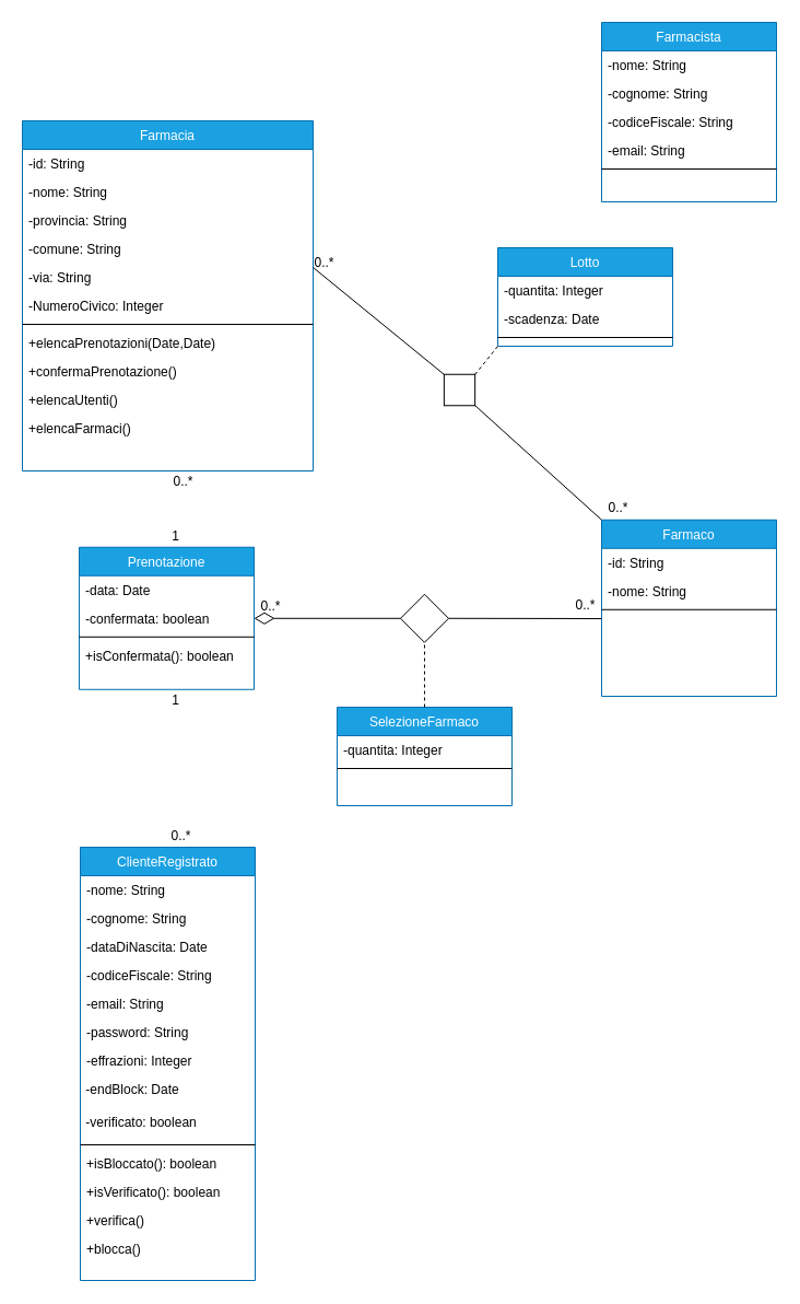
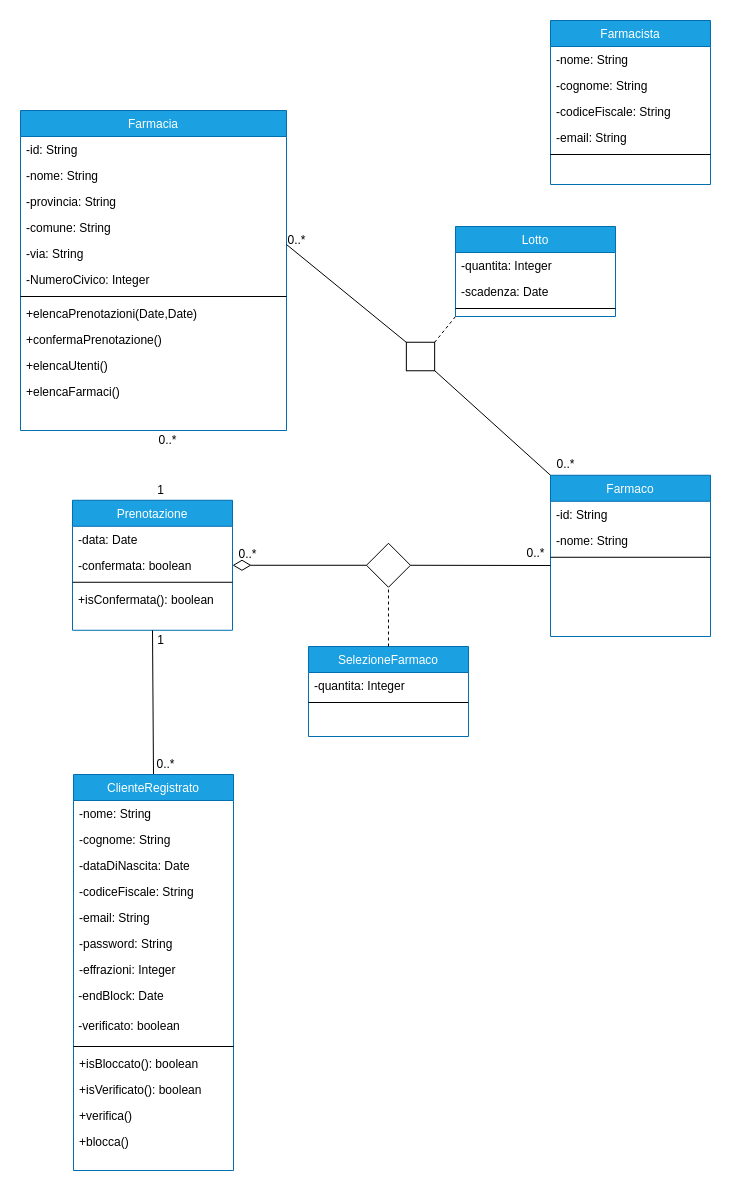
  <mxCell id="0" />
  <mxCell id="1" parent="0" />
  <mxCell id="2" value="Farmacia" style="swimlane;fontStyle=0;align=center;verticalAlign=top;childLayout=stackLayout;horizontal=1;startSize=26;horizontalStack=0;resizeParent=1;resizeLast=0;collapsible=1;marginBottom=0;rounded=0;shadow=0;strokeWidth=1;fillColor=#1ba1e2;strokeColor=#006EAF;fontColor=#ffffff;" parent="1" vertex="1"><mxGeometry x="20" y="110" width="266" height="320" as="geometry"><mxRectangle x="230" y="140" width="160" height="26" as="alternateBounds" /></mxGeometry></mxCell>
  <mxCell id="3" value="-id: String" style="text;align=left;verticalAlign=top;spacingLeft=4;spacingRight=4;overflow=hidden;rotatable=0;points=[[0,0.5],[1,0.5]];portConstraint=eastwest;" parent="2" vertex="1"><mxGeometry y="26" width="266" height="26" as="geometry" /></mxCell>
  <mxCell id="4" value="-nome: String&#10;" style="text;align=left;verticalAlign=top;spacingLeft=4;spacingRight=4;overflow=hidden;rotatable=0;points=[[0,0.5],[1,0.5]];portConstraint=eastwest;" parent="2" vertex="1"><mxGeometry y="52" width="266" height="26" as="geometry" /></mxCell>
  <mxCell id="5" value="-provincia: String" style="text;align=left;verticalAlign=top;spacingLeft=4;spacingRight=4;overflow=hidden;rotatable=0;points=[[0,0.5],[1,0.5]];portConstraint=eastwest;rounded=0;shadow=0;html=0;" parent="2" vertex="1"><mxGeometry y="78" width="266" height="26" as="geometry" /></mxCell>
  <mxCell id="6" value="-comune: String" style="text;align=left;verticalAlign=top;spacingLeft=4;spacingRight=4;overflow=hidden;rotatable=0;points=[[0,0.5],[1,0.5]];portConstraint=eastwest;rounded=0;shadow=0;html=0;" parent="2" vertex="1"><mxGeometry y="104" width="266" height="26" as="geometry" /></mxCell>
  <mxCell id="7" value="-via: String" style="text;align=left;verticalAlign=top;spacingLeft=4;spacingRight=4;overflow=hidden;rotatable=0;points=[[0,0.5],[1,0.5]];portConstraint=eastwest;" parent="2" vertex="1"><mxGeometry y="130" width="266" height="26" as="geometry" /></mxCell>
  <mxCell id="8" value="-NumeroCivico: Integer" style="text;align=left;verticalAlign=top;spacingLeft=4;spacingRight=4;overflow=hidden;rotatable=0;points=[[0,0.5],[1,0.5]];portConstraint=eastwest;" parent="2" vertex="1"><mxGeometry y="156" width="266" height="26" as="geometry" /></mxCell>
  <mxCell id="9" value="" style="line;html=1;strokeWidth=1;align=left;verticalAlign=middle;spacingTop=-1;spacingLeft=3;spacingRight=3;rotatable=0;labelPosition=right;points=[];portConstraint=eastwest;" parent="2" vertex="1"><mxGeometry y="182" width="266" height="8" as="geometry" /></mxCell>
  <mxCell id="10" value="+elencaPrenotazioni(Date,Date)" style="text;align=left;verticalAlign=top;spacingLeft=4;spacingRight=4;overflow=hidden;rotatable=0;points=[[0,0.5],[1,0.5]];portConstraint=eastwest;" parent="2" vertex="1"><mxGeometry y="190" width="266" height="26" as="geometry" /></mxCell>
  <mxCell id="11" value="+confermaPrenotazione()" style="text;align=left;verticalAlign=top;spacingLeft=4;spacingRight=4;overflow=hidden;rotatable=0;points=[[0,0.5],[1,0.5]];portConstraint=eastwest;" parent="2" vertex="1"><mxGeometry y="216" width="266" height="26" as="geometry" /></mxCell>
  <mxCell id="12" value="+elencaUtenti()" style="text;align=left;verticalAlign=top;spacingLeft=4;spacingRight=4;overflow=hidden;rotatable=0;points=[[0,0.5],[1,0.5]];portConstraint=eastwest;" parent="2" vertex="1"><mxGeometry y="242" width="266" height="26" as="geometry" /></mxCell>
  <mxCell id="13" value="+elencaFarmaci()" style="text;align=left;verticalAlign=top;spacingLeft=4;spacingRight=4;overflow=hidden;rotatable=0;points=[[0,0.5],[1,0.5]];portConstraint=eastwest;" parent="2" vertex="1"><mxGeometry y="268" width="266" height="26" as="geometry" /></mxCell>
  <mxCell id="14" value="Farmacista" style="swimlane;fontStyle=0;align=center;verticalAlign=top;childLayout=stackLayout;horizontal=1;startSize=26;horizontalStack=0;resizeParent=1;resizeLast=0;collapsible=1;marginBottom=0;rounded=0;shadow=0;strokeWidth=1;fillColor=#1ba1e2;strokeColor=#006EAF;fontColor=#ffffff;" parent="1" vertex="1"><mxGeometry x="550" y="20" width="160" height="164" as="geometry"><mxRectangle x="550" y="140" width="160" height="26" as="alternateBounds" /></mxGeometry></mxCell>
  <mxCell id="15" value="-nome: String" style="text;align=left;verticalAlign=top;spacingLeft=4;spacingRight=4;overflow=hidden;rotatable=0;points=[[0,0.5],[1,0.5]];portConstraint=eastwest;" parent="14" vertex="1"><mxGeometry y="26" width="160" height="26" as="geometry" /></mxCell>
  <mxCell id="16" value="-cognome: String" style="text;align=left;verticalAlign=top;spacingLeft=4;spacingRight=4;overflow=hidden;rotatable=0;points=[[0,0.5],[1,0.5]];portConstraint=eastwest;rounded=0;shadow=0;html=0;" parent="14" vertex="1"><mxGeometry y="52" width="160" height="26" as="geometry" /></mxCell>
  <mxCell id="17" value="-codiceFiscale: String" style="text;align=left;verticalAlign=top;spacingLeft=4;spacingRight=4;overflow=hidden;rotatable=0;points=[[0,0.5],[1,0.5]];portConstraint=eastwest;rounded=0;shadow=0;html=0;" parent="14" vertex="1"><mxGeometry y="78" width="160" height="26" as="geometry" /></mxCell>
  <mxCell id="18" value="-email: String" style="text;align=left;verticalAlign=top;spacingLeft=4;spacingRight=4;overflow=hidden;rotatable=0;points=[[0,0.5],[1,0.5]];portConstraint=eastwest;" parent="14" vertex="1"><mxGeometry y="104" width="160" height="26" as="geometry" /></mxCell>
  <mxCell id="19" value="" style="line;html=1;strokeWidth=1;align=left;verticalAlign=middle;spacingTop=-1;spacingLeft=3;spacingRight=3;rotatable=0;labelPosition=right;points=[];portConstraint=eastwest;" parent="14" vertex="1"><mxGeometry y="130" width="160" height="8" as="geometry" /></mxCell>
  <mxCell id="20" value="Farmaco" style="swimlane;fontStyle=0;align=center;verticalAlign=top;childLayout=stackLayout;horizontal=1;startSize=26;horizontalStack=0;resizeParent=1;resizeLast=0;collapsible=1;marginBottom=0;rounded=0;shadow=0;strokeWidth=1;fillColor=#1ba1e2;strokeColor=#006EAF;fontColor=#ffffff;" parent="1" vertex="1"><mxGeometry x="550" y="474.77" width="160" height="161.23" as="geometry"><mxRectangle x="230" y="140" width="160" height="26" as="alternateBounds" /></mxGeometry></mxCell>
  <mxCell id="21" value="-id: String" style="text;align=left;verticalAlign=top;spacingLeft=4;spacingRight=4;overflow=hidden;rotatable=0;points=[[0,0.5],[1,0.5]];portConstraint=eastwest;" parent="20" vertex="1"><mxGeometry y="26" width="160" height="26" as="geometry" /></mxCell>
  <mxCell id="22" value="-nome: String&#10;" style="text;align=left;verticalAlign=top;spacingLeft=4;spacingRight=4;overflow=hidden;rotatable=0;points=[[0,0.5],[1,0.5]];portConstraint=eastwest;" parent="20" vertex="1"><mxGeometry y="52" width="160" height="26" as="geometry" /></mxCell>
  <mxCell id="23" value="" style="line;html=1;strokeWidth=1;align=left;verticalAlign=middle;spacingTop=-1;spacingLeft=3;spacingRight=3;rotatable=0;labelPosition=right;points=[];portConstraint=eastwest;" parent="20" vertex="1"><mxGeometry y="78" width="160" height="8" as="geometry" /></mxCell>
  <mxCell id="24" value="Prenotazione" style="swimlane;fontStyle=0;align=center;verticalAlign=top;childLayout=stackLayout;horizontal=1;startSize=26;horizontalStack=0;resizeParent=1;resizeLast=0;collapsible=1;marginBottom=0;rounded=0;shadow=0;strokeWidth=1;fillColor=#1ba1e2;strokeColor=#006EAF;fontColor=#ffffff;" parent="1" vertex="1"><mxGeometry x="72" y="499.77" width="160" height="130" as="geometry"><mxRectangle x="230" y="140" width="160" height="26" as="alternateBounds" /></mxGeometry></mxCell>
  <mxCell id="25" value="-data: Date&#10;" style="text;align=left;verticalAlign=top;spacingLeft=4;spacingRight=4;overflow=hidden;rotatable=0;points=[[0,0.5],[1,0.5]];portConstraint=eastwest;" parent="24" vertex="1"><mxGeometry y="26" width="160" height="26" as="geometry" /></mxCell>
  <mxCell id="26" value="-confermata: boolean" style="text;align=left;verticalAlign=top;spacingLeft=4;spacingRight=4;overflow=hidden;rotatable=0;points=[[0,0.5],[1,0.5]];portConstraint=eastwest;" parent="24" vertex="1"><mxGeometry y="52" width="160" height="26" as="geometry" /></mxCell>
  <mxCell id="27" value="" style="line;html=1;strokeWidth=1;align=left;verticalAlign=middle;spacingTop=-1;spacingLeft=3;spacingRight=3;rotatable=0;labelPosition=right;points=[];portConstraint=eastwest;" parent="24" vertex="1"><mxGeometry y="78" width="160" height="8" as="geometry" /></mxCell>
  <mxCell id="28" value="+isConfermata(): boolean" style="text;align=left;verticalAlign=top;spacingLeft=4;spacingRight=4;overflow=hidden;rotatable=0;points=[[0,0.5],[1,0.5]];portConstraint=eastwest;" parent="24" vertex="1"><mxGeometry y="86" width="160" height="26" as="geometry" /></mxCell>
+ <mxCell id="29" value="" style="endArrow=none;html=1;exitX=0.5;exitY=0;exitDx=0;exitDy=0;entryX=0.5;entryY=1;entryDx=0;entryDy=0;endFill=0;" parent="1" source="36" target="24" edge="1"><mxGeometry width="50" height="50" relative="1" as="geometry"><mxPoint x="154" y="774" as="sourcePoint" /><mxPoint x="687" y="574" as="targetPoint" /></mxGeometry></mxCell>
  <mxCell id="30" value="0..*" style="text;html=1;align=center;verticalAlign=middle;resizable=0;points=[];autosize=1;strokeColor=none;" parent="1" vertex="1"><mxGeometry x="281" y="230" width="30" height="20" as="geometry" /></mxCell>
  <mxCell id="31" value="1" style="text;html=1;align=center;verticalAlign=middle;resizable=0;points=[];autosize=1;strokeColor=none;" parent="1" vertex="1"><mxGeometry x="150" y="479.77" width="20" height="20" as="geometry" /></mxCell>
  <mxCell id="32" value="0..*" style="text;html=1;align=center;verticalAlign=middle;resizable=0;points=[];autosize=1;strokeColor=none;" parent="1" vertex="1"><mxGeometry x="152" y="430" width="30" height="20" as="geometry" /></mxCell>
  <mxCell id="33" value="1" style="text;html=1;align=center;verticalAlign=middle;resizable=0;points=[];autosize=1;strokeColor=none;" parent="1" vertex="1"><mxGeometry x="150" y="629.77" width="20" height="20" as="geometry" /></mxCell>
  <mxCell id="34" value="0..*" style="text;html=1;align=center;verticalAlign=middle;resizable=0;points=[];autosize=1;strokeColor=none;" parent="1" vertex="1"><mxGeometry x="150" y="754" width="30" height="20" as="geometry" /></mxCell>
  <mxCell id="35" value="0..*" style="text;html=1;align=center;verticalAlign=middle;resizable=0;points=[];autosize=1;strokeColor=none;" parent="1" vertex="1"><mxGeometry x="232" y="544" width="30" height="20" as="geometry" /></mxCell>
  <mxCell id="36" value="ClienteRegistrato" style="swimlane;fontStyle=0;align=center;verticalAlign=top;childLayout=stackLayout;horizontal=1;startSize=26;horizontalStack=0;resizeParent=1;resizeLast=0;collapsible=1;marginBottom=0;rounded=0;shadow=0;strokeWidth=1;fillColor=#1ba1e2;strokeColor=#006EAF;fontColor=#ffffff;" parent="1" vertex="1"><mxGeometry x="73" y="774" width="160" height="396" as="geometry"><mxRectangle x="230" y="140" width="160" height="26" as="alternateBounds" /></mxGeometry></mxCell>
  <mxCell id="37" value="-nome: String&#10;" style="text;align=left;verticalAlign=top;spacingLeft=4;spacingRight=4;overflow=hidden;rotatable=0;points=[[0,0.5],[1,0.5]];portConstraint=eastwest;" parent="36" vertex="1"><mxGeometry y="26" width="160" height="26" as="geometry" /></mxCell>
  <mxCell id="38" value="-cognome: String" style="text;align=left;verticalAlign=top;spacingLeft=4;spacingRight=4;overflow=hidden;rotatable=0;points=[[0,0.5],[1,0.5]];portConstraint=eastwest;" parent="36" vertex="1"><mxGeometry y="52" width="160" height="26" as="geometry" /></mxCell>
  <mxCell id="39" value="-dataDiNascita: Date" style="text;align=left;verticalAlign=top;spacingLeft=4;spacingRight=4;overflow=hidden;rotatable=0;points=[[0,0.5],[1,0.5]];portConstraint=eastwest;" parent="36" vertex="1"><mxGeometry y="78" width="160" height="26" as="geometry" /></mxCell>
  <mxCell id="40" value="-codiceFiscale: String" style="text;align=left;verticalAlign=top;spacingLeft=4;spacingRight=4;overflow=hidden;rotatable=0;points=[[0,0.5],[1,0.5]];portConstraint=eastwest;" parent="36" vertex="1"><mxGeometry y="104" width="160" height="26" as="geometry" /></mxCell>
  <mxCell id="41" value="-email: String" style="text;align=left;verticalAlign=top;spacingLeft=4;spacingRight=4;overflow=hidden;rotatable=0;points=[[0,0.5],[1,0.5]];portConstraint=eastwest;" parent="36" vertex="1"><mxGeometry y="130" width="160" height="26" as="geometry" /></mxCell>
  <mxCell id="42" value="-password: String" style="text;align=left;verticalAlign=top;spacingLeft=4;spacingRight=4;overflow=hidden;rotatable=0;points=[[0,0.5],[1,0.5]];portConstraint=eastwest;" parent="36" vertex="1"><mxGeometry y="156" width="160" height="26" as="geometry" /></mxCell>
  <mxCell id="43" value="-effrazioni: Integer" style="text;align=left;verticalAlign=top;spacingLeft=4;spacingRight=4;overflow=hidden;rotatable=0;points=[[0,0.5],[1,0.5]];portConstraint=eastwest;" parent="36" vertex="1"><mxGeometry y="182" width="160" height="26" as="geometry" /></mxCell>
  <mxCell id="44" value="&lt;font face=&quot;helvetica&quot;&gt;&amp;nbsp;-endBlock: Date&lt;/font&gt;" style="text;whiteSpace=wrap;html=1;" parent="36" vertex="1"><mxGeometry y="208" width="160" height="30" as="geometry" /></mxCell>
  <mxCell id="45" value="&lt;font face=&quot;helvetica&quot;&gt;&amp;nbsp;-verificato: boolean&lt;/font&gt;" style="text;whiteSpace=wrap;html=1;" parent="36" vertex="1"><mxGeometry y="238" width="160" height="30" as="geometry" /></mxCell>
  <mxCell id="46" value="" style="line;html=1;strokeWidth=1;align=left;verticalAlign=middle;spacingTop=-1;spacingLeft=3;spacingRight=3;rotatable=0;labelPosition=right;points=[];portConstraint=eastwest;" parent="36" vertex="1"><mxGeometry y="268" width="160" height="8" as="geometry" /></mxCell>
  <mxCell id="47" value="+isBloccato(): boolean" style="text;align=left;verticalAlign=top;spacingLeft=4;spacingRight=4;overflow=hidden;rotatable=0;points=[[0,0.5],[1,0.5]];portConstraint=eastwest;" parent="36" vertex="1"><mxGeometry y="276" width="160" height="26" as="geometry" /></mxCell>
  <mxCell id="48" value="+isVerificato(): boolean" style="text;align=left;verticalAlign=top;spacingLeft=4;spacingRight=4;overflow=hidden;rotatable=0;points=[[0,0.5],[1,0.5]];portConstraint=eastwest;" parent="36" vertex="1"><mxGeometry y="302" width="160" height="26" as="geometry" /></mxCell>
  <mxCell id="49" value="+verifica()" style="text;align=left;verticalAlign=top;spacingLeft=4;spacingRight=4;overflow=hidden;rotatable=0;points=[[0,0.5],[1,0.5]];portConstraint=eastwest;" parent="36" vertex="1"><mxGeometry y="328" width="160" height="26" as="geometry" /></mxCell>
  <mxCell id="50" value="+blocca()" style="text;align=left;verticalAlign=top;spacingLeft=4;spacingRight=4;overflow=hidden;rotatable=0;points=[[0,0.5],[1,0.5]];portConstraint=eastwest;" parent="36" vertex="1"><mxGeometry y="354" width="160" height="26" as="geometry" /></mxCell>
  <mxCell id="51" value="" style="endArrow=none;html=1;entryX=0;entryY=0;entryDx=0;entryDy=0;endFill=0;startArrow=none;exitX=1;exitY=0.5;exitDx=0;exitDy=0;" parent="1" source="65" target="20" edge="1"><mxGeometry width="50" height="50" relative="1" as="geometry"><mxPoint x="286" y="244" as="sourcePoint" /><mxPoint x="500" y="454" as="targetPoint" /></mxGeometry></mxCell>
  <mxCell id="52" value="" style="endArrow=none;html=1;exitX=1;exitY=0.5;exitDx=0;exitDy=0;endFill=0;startSize=16;strokeWidth=1;startArrow=none;startFill=0;" parent="1" source="61" edge="1"><mxGeometry width="50" height="50" relative="1" as="geometry"><mxPoint x="233" y="564" as="sourcePoint" /><mxPoint x="550" y="565" as="targetPoint" /></mxGeometry></mxCell>
  <mxCell id="53" value="0..*" style="text;html=1;align=center;verticalAlign=middle;resizable=0;points=[];autosize=1;strokeColor=none;" parent="1" vertex="1"><mxGeometry x="550" y="454" width="30" height="20" as="geometry" /></mxCell>
  <mxCell id="54" value="Lotto" style="swimlane;fontStyle=0;align=center;verticalAlign=top;childLayout=stackLayout;horizontal=1;startSize=26;horizontalStack=0;resizeParent=1;resizeLast=0;collapsible=1;marginBottom=0;rounded=0;shadow=0;strokeWidth=1;fillColor=#1ba1e2;strokeColor=#006EAF;fontColor=#ffffff;" parent="1" vertex="1"><mxGeometry x="455" y="226" width="160" height="90" as="geometry"><mxRectangle x="550" y="140" width="160" height="26" as="alternateBounds" /></mxGeometry></mxCell>
  <mxCell id="55" value="-quantita: Integer" style="text;align=left;verticalAlign=top;spacingLeft=4;spacingRight=4;overflow=hidden;rotatable=0;points=[[0,0.5],[1,0.5]];portConstraint=eastwest;" parent="54" vertex="1"><mxGeometry y="26" width="160" height="26" as="geometry" /></mxCell>
  <mxCell id="56" value="-scadenza: Date" style="text;align=left;verticalAlign=top;spacingLeft=4;spacingRight=4;overflow=hidden;rotatable=0;points=[[0,0.5],[1,0.5]];portConstraint=eastwest;" parent="54" vertex="1"><mxGeometry y="52" width="160" height="26" as="geometry" /></mxCell>
  <mxCell id="57" value="" style="line;html=1;strokeWidth=1;align=left;verticalAlign=middle;spacingTop=-1;spacingLeft=3;spacingRight=3;rotatable=0;labelPosition=right;points=[];portConstraint=eastwest;" parent="54" vertex="1"><mxGeometry y="78" width="160" height="8" as="geometry" /></mxCell>
  <mxCell id="58" value="SelezioneFarmaco" style="swimlane;fontStyle=0;align=center;verticalAlign=top;childLayout=stackLayout;horizontal=1;startSize=26;horizontalStack=0;resizeParent=1;resizeLast=0;collapsible=1;marginBottom=0;rounded=0;shadow=0;strokeWidth=1;fillColor=#1ba1e2;strokeColor=#006EAF;fontColor=#ffffff;" parent="1" vertex="1"><mxGeometry x="307.97" y="646" width="160" height="90" as="geometry"><mxRectangle x="550" y="140" width="160" height="26" as="alternateBounds" /></mxGeometry></mxCell>
  <mxCell id="59" value="-quantita: Integer" style="text;align=left;verticalAlign=top;spacingLeft=4;spacingRight=4;overflow=hidden;rotatable=0;points=[[0,0.5],[1,0.5]];portConstraint=eastwest;" parent="58" vertex="1"><mxGeometry y="26" width="160" height="26" as="geometry" /></mxCell>
  <mxCell id="60" value="" style="line;html=1;strokeWidth=1;align=left;verticalAlign=middle;spacingTop=-1;spacingLeft=3;spacingRight=3;rotatable=0;labelPosition=right;points=[];portConstraint=eastwest;" parent="58" vertex="1"><mxGeometry y="52" width="160" height="8" as="geometry" /></mxCell>
  <mxCell id="61" value="" style="rhombus;whiteSpace=wrap;html=1;rotation=0;" parent="1" vertex="1"><mxGeometry x="365.97" y="542.77" width="44" height="44" as="geometry" /></mxCell>
  <mxCell id="62" value="" style="endArrow=none;html=1;exitX=1;exitY=0.5;exitDx=0;exitDy=0;entryX=0;entryY=0.5;entryDx=0;entryDy=0;endFill=0;startSize=16;sourcePerimeterSpacing=0;strokeWidth=1;startArrow=diamondThin;startFill=0;" parent="1" source="24" target="61" edge="1"><mxGeometry width="50" height="50" relative="1" as="geometry"><mxPoint x="233" y="564" as="sourcePoint" /><mxPoint x="540" y="562" as="targetPoint" /></mxGeometry></mxCell>
  <mxCell id="63" value="" style="endArrow=none;html=1;startSize=16;sourcePerimeterSpacing=0;strokeWidth=1;exitX=0.5;exitY=0;exitDx=0;exitDy=0;dashed=1;" parent="1" source="58" target="61" edge="1"><mxGeometry width="50" height="50" relative="1" as="geometry"><mxPoint x="470" y="616" as="sourcePoint" /><mxPoint x="388" y="586" as="targetPoint" /></mxGeometry></mxCell>
  <mxCell id="64" value="" style="endArrow=none;html=1;startSize=16;sourcePerimeterSpacing=0;strokeWidth=1;entryX=0;entryY=1;entryDx=0;entryDy=0;exitX=0.5;exitY=0;exitDx=0;exitDy=0;dashed=1;" parent="1" source="65" target="54" edge="1"><mxGeometry width="50" height="50" relative="1" as="geometry"><mxPoint x="680" y="366" as="sourcePoint" /><mxPoint x="470" y="336" as="targetPoint" /></mxGeometry></mxCell>
  <mxCell id="65" value="" style="rhombus;whiteSpace=wrap;html=1;rotation=45;" parent="1" vertex="1"><mxGeometry x="400" y="336" width="40" height="40" as="geometry" /></mxCell>
  <mxCell id="66" value="" style="endArrow=none;html=1;entryX=0;entryY=0.5;entryDx=0;entryDy=0;endFill=0;" parent="1" target="65" edge="1"><mxGeometry width="50" height="50" relative="1" as="geometry"><mxPoint x="286" y="244" as="sourcePoint" /><mxPoint x="570" y="474" as="targetPoint" /></mxGeometry></mxCell>
  <mxCell id="67" value="0..*" style="text;html=1;align=center;verticalAlign=middle;resizable=0;points=[];autosize=1;strokeColor=none;" parent="1" vertex="1"><mxGeometry x="520" y="542.77" width="30" height="20" as="geometry" /></mxCell>
